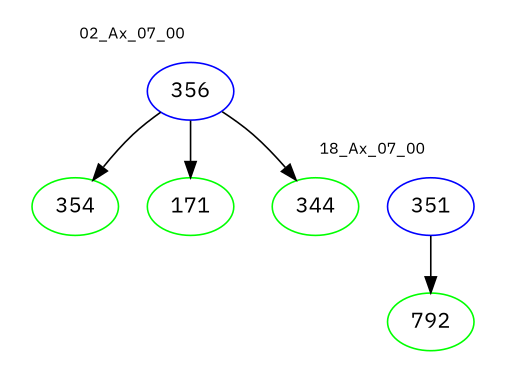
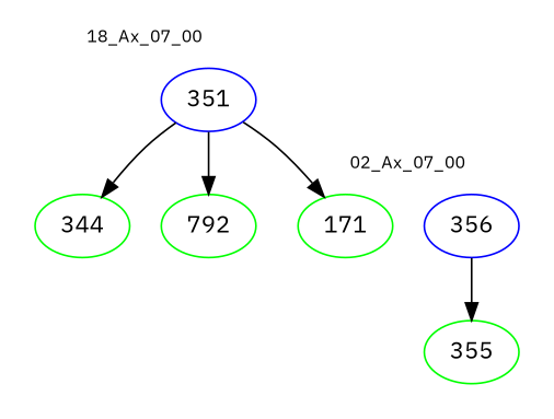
  digraph {
    fontname="IBM Plex Sans"
    node [color=green fontname="IBM Plex Sans"]
    edge [color=black fontname="IBM Plex Sans"]
    n1 [color=blue label=356]
-   n2 [label=354]
+   n2 [label=355]
    n3 [label=171]
    n4 [color=blue label=351]
    n5 [label=344]
    n6 [label=792]
    subgraph cluster_1 {
      color=white
      fontsize=10
      label="02_Ax_07_00"
      n1
      n2
      n3
    }
    subgraph cluster_2 {
      color=white
      fontsize=10
      label="18_Ax_07_00"
      n4
      n5
      n6
    }
    n1 -> n2
-   n1 -> n3
-   n1 -> n5
+   n4 -> n3
+   n4 -> n5
    n4 -> n6
  }
